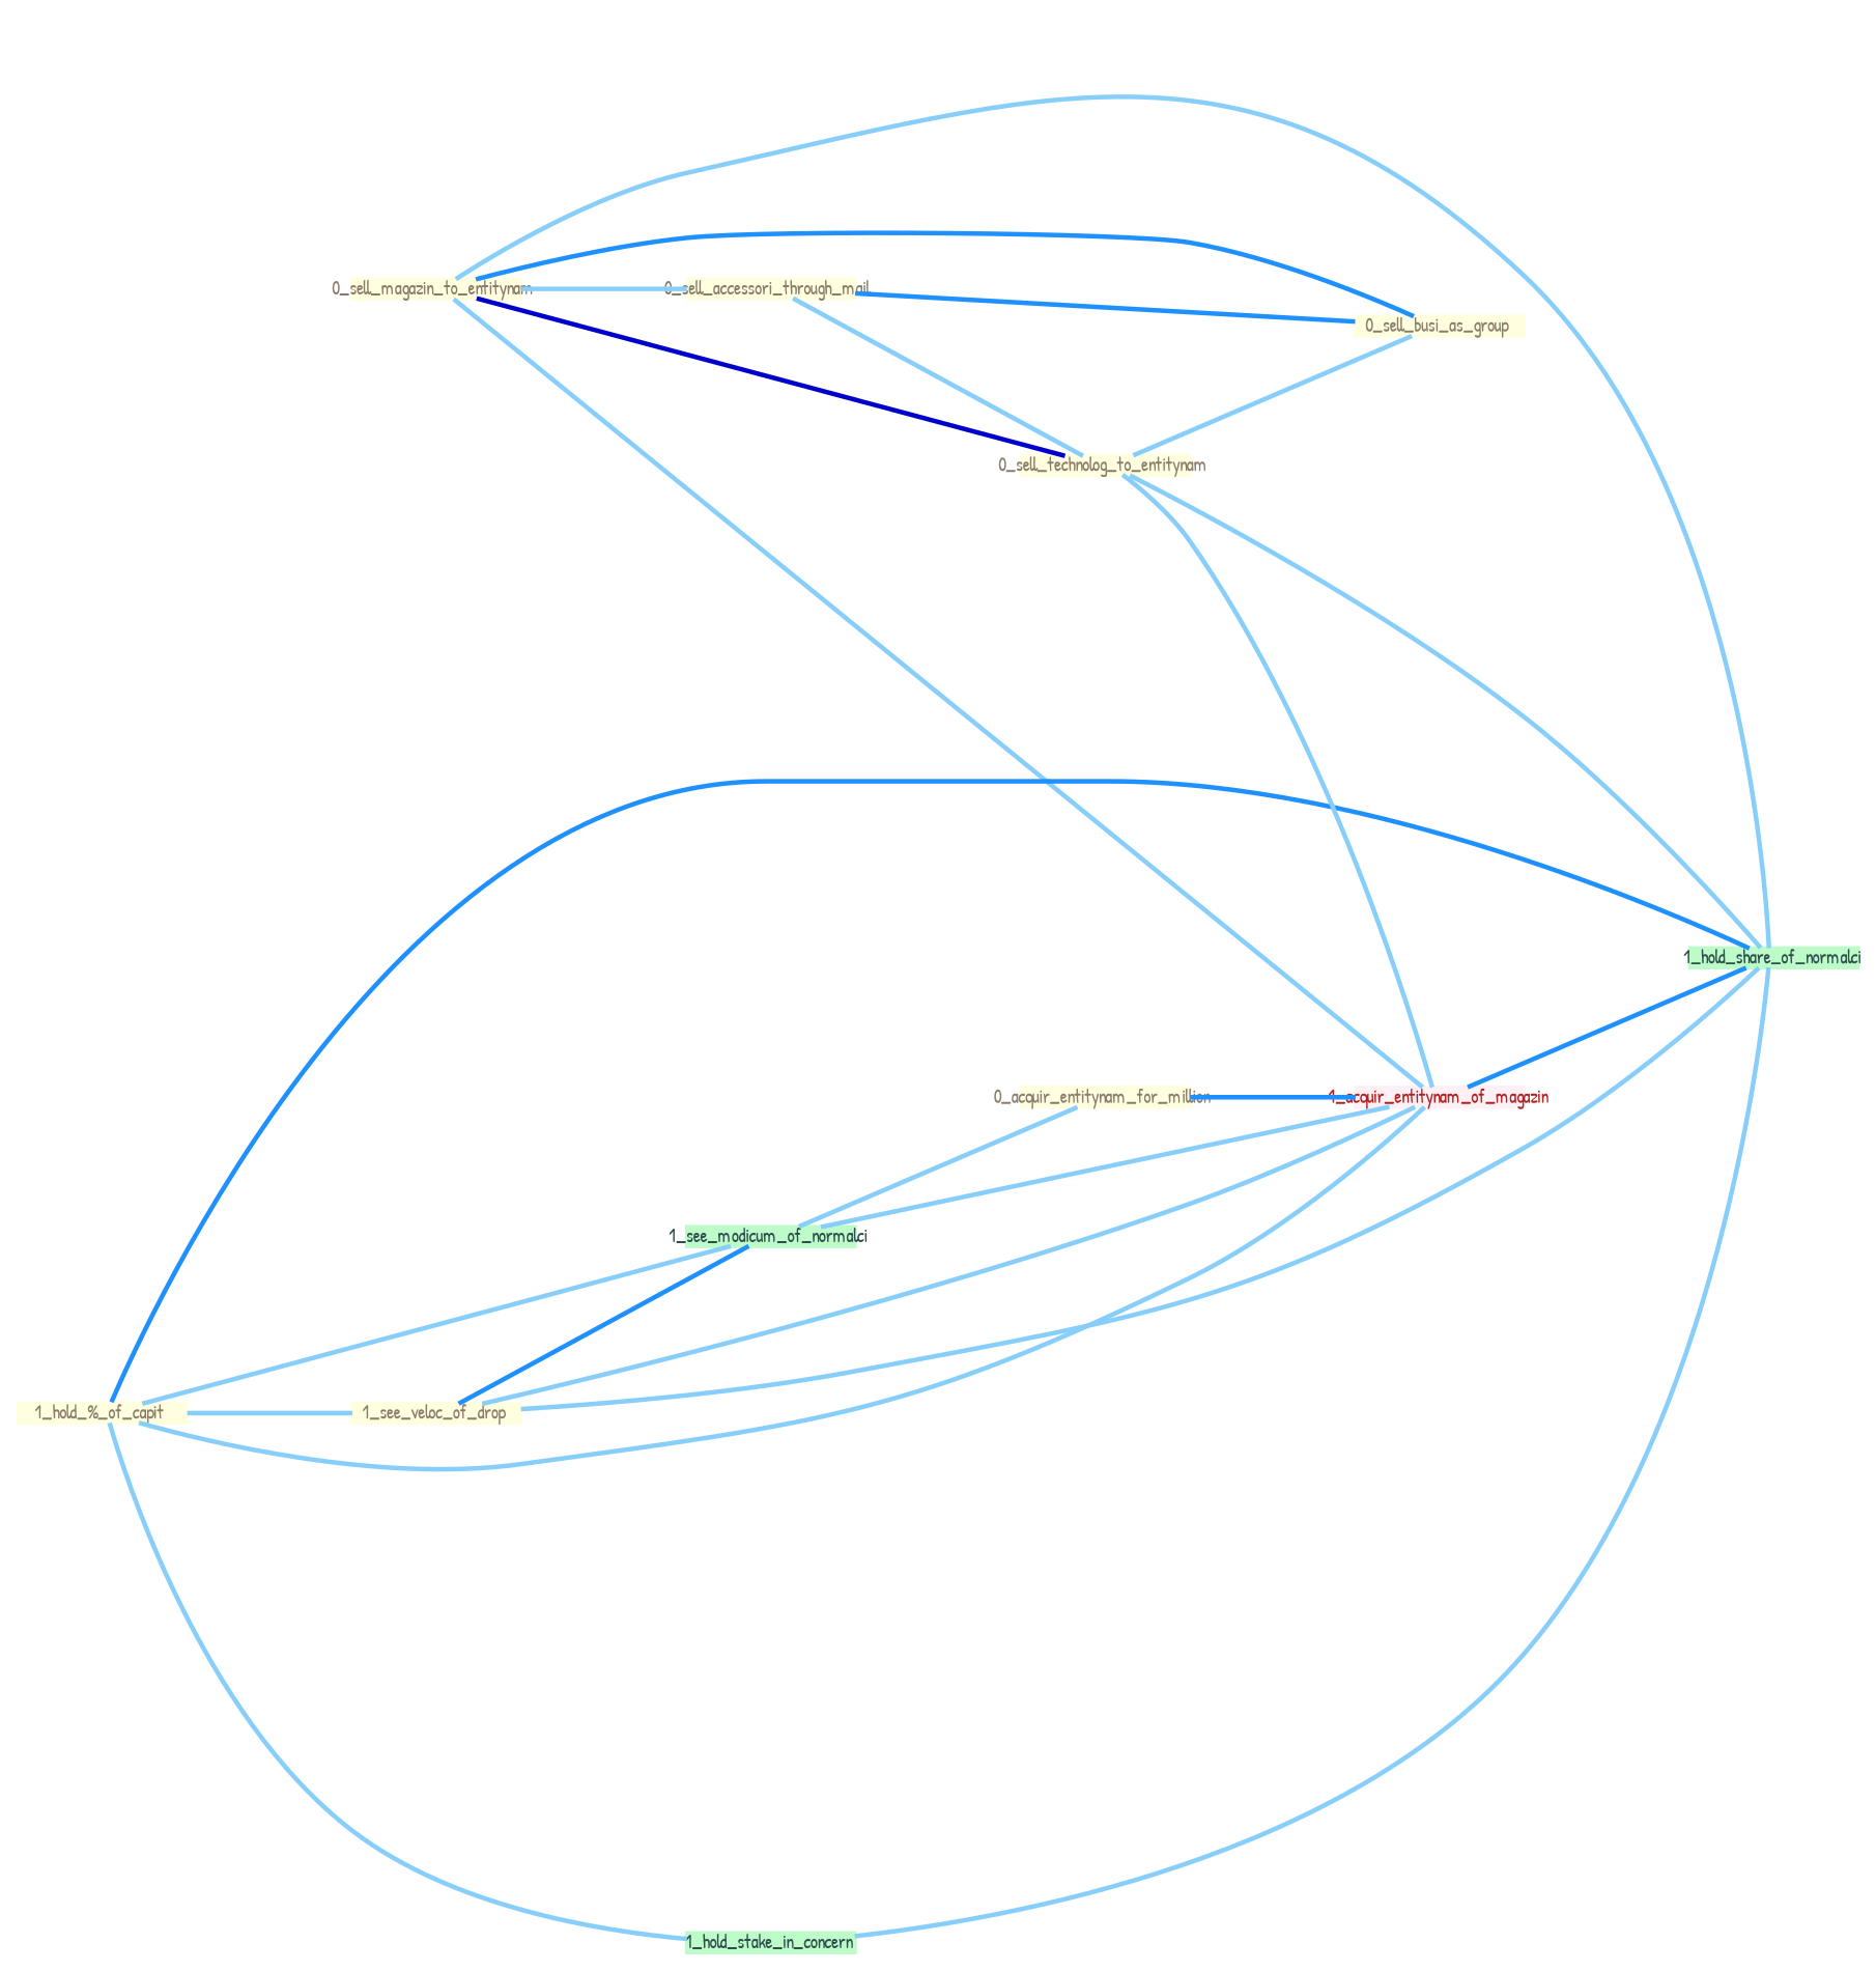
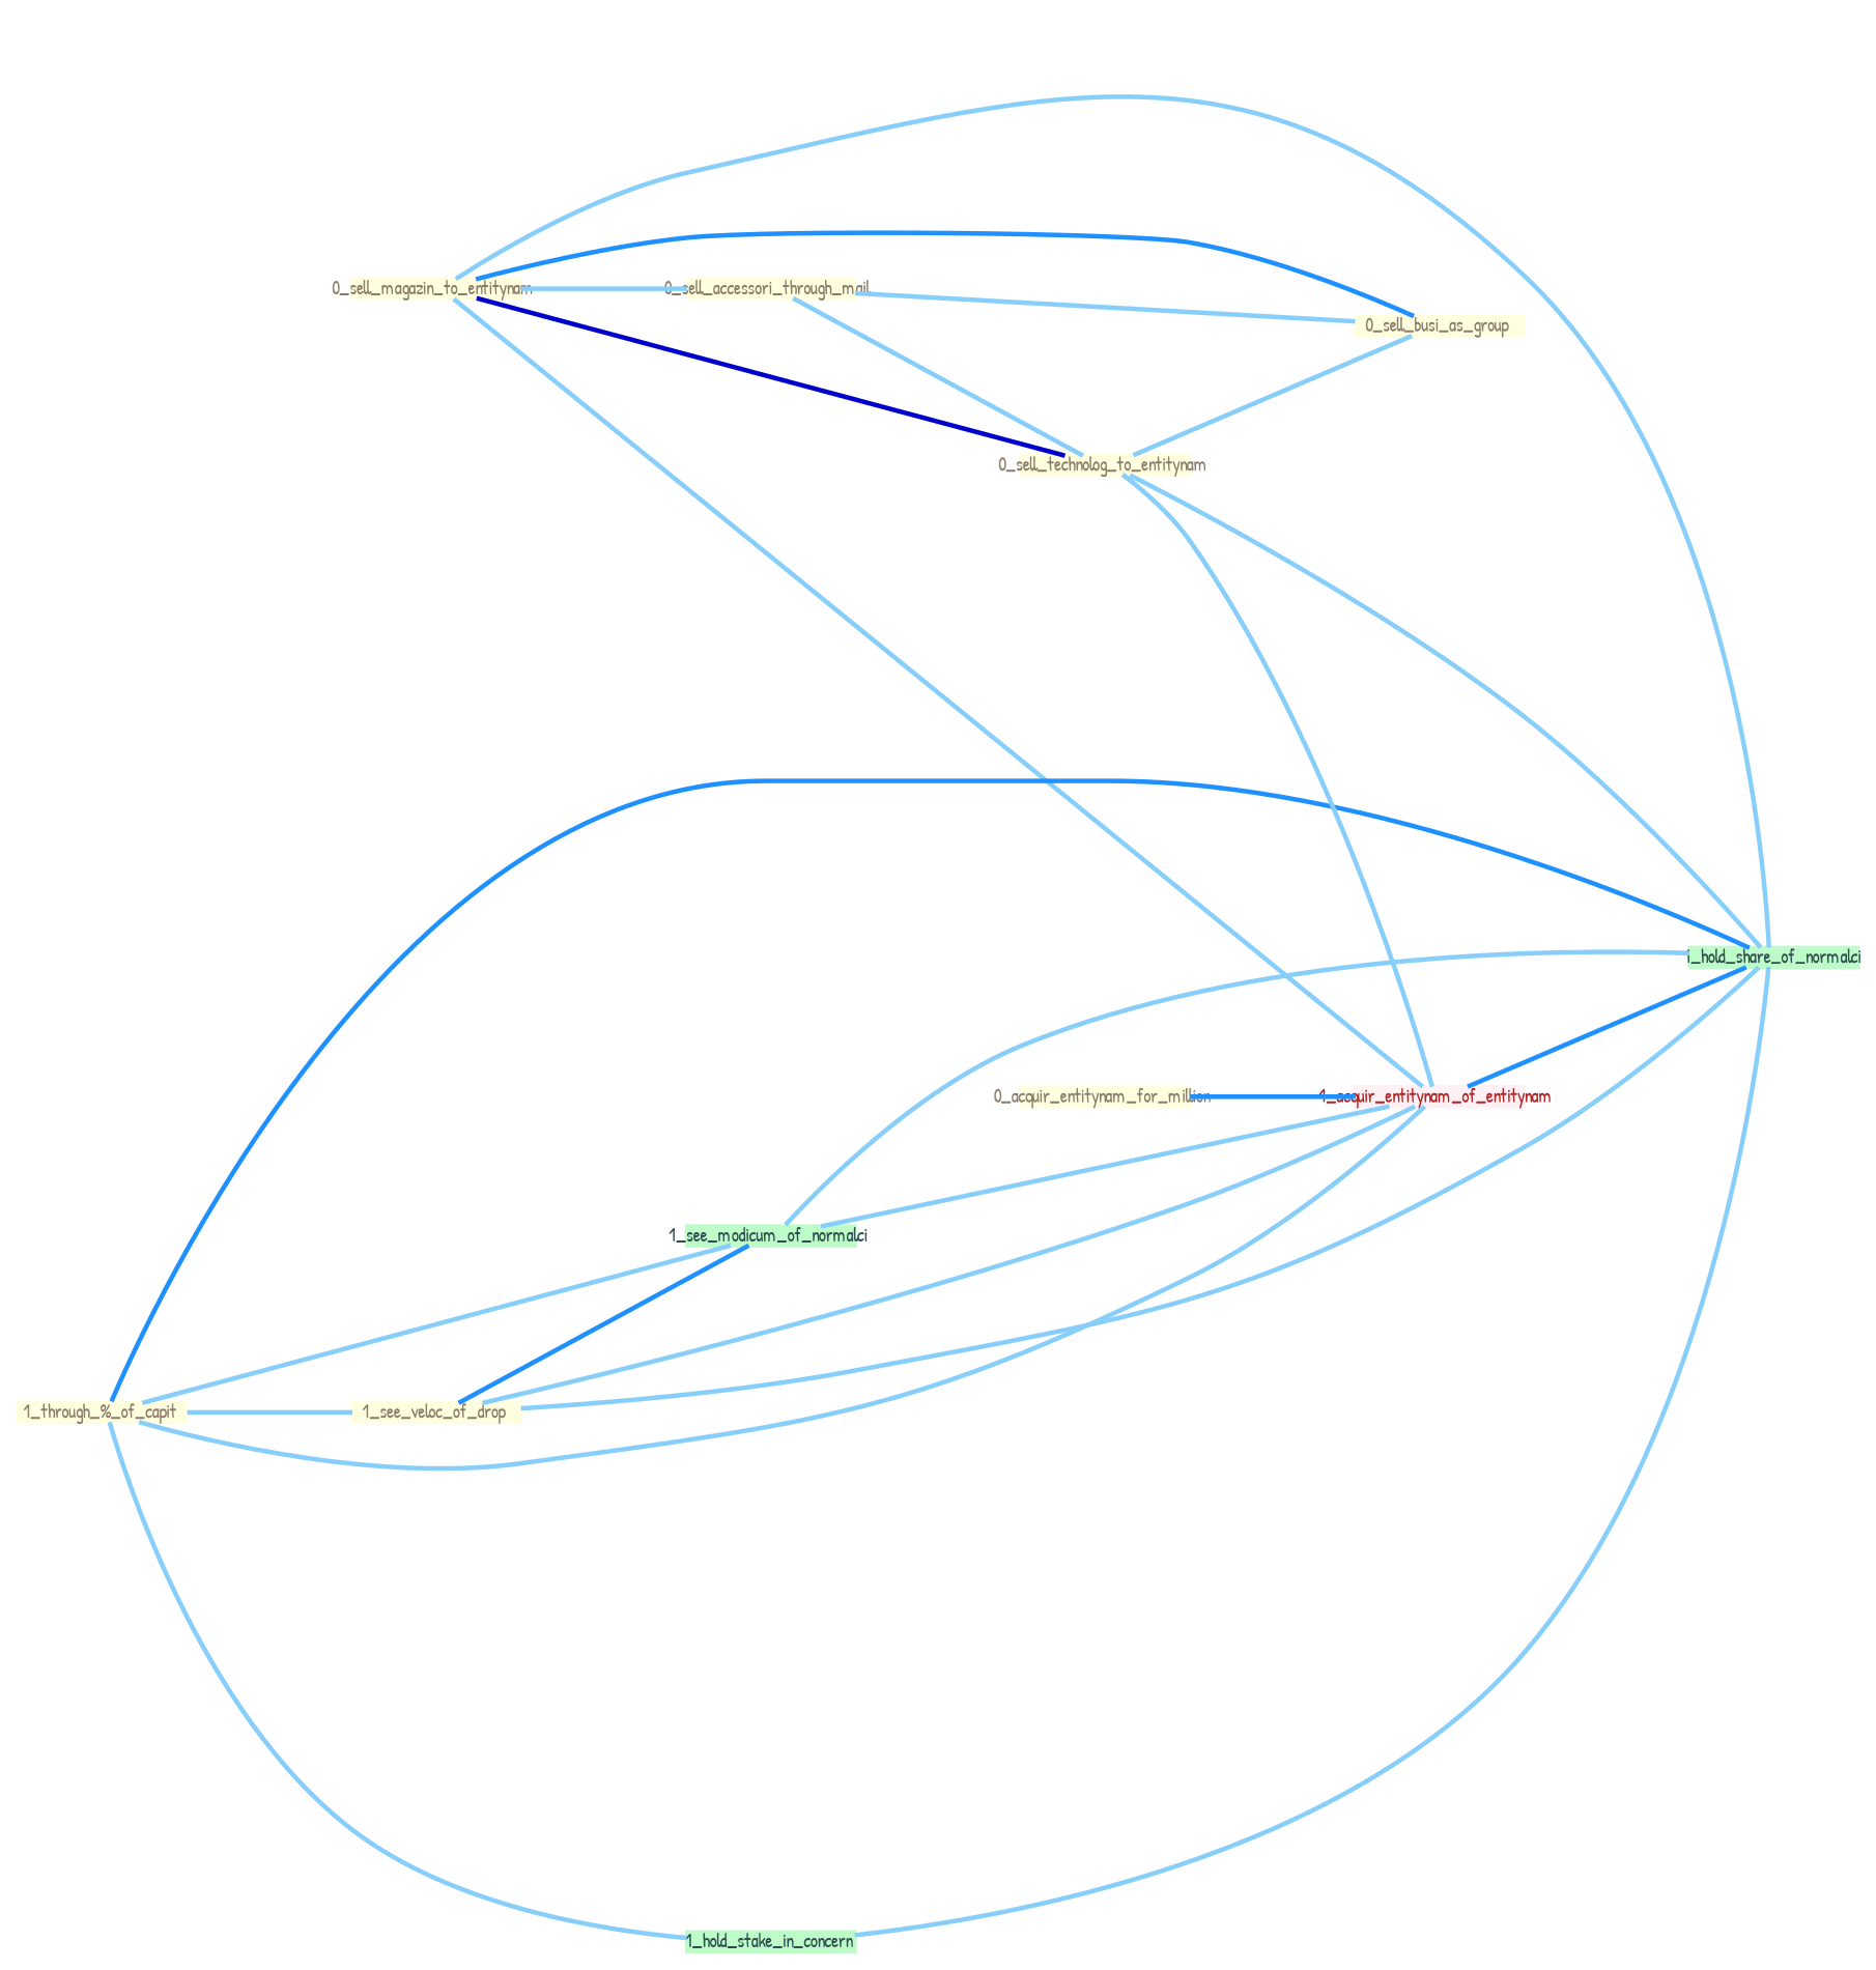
  graph {
    fontname="Patrick Hand"
    rankdir=LR
    node [color="#ffffe0" fixedsize=true fontcolor="#8b7d6b" fontname="Patrick Hand" fontsize=4 shape=polygon style=filled]
    edge [color="#87cefa" fontname="Patrick Hand" w=1]
    "0_sell_magazin_to_entitynam " [height=.06 width=.5]
-   "1_hold_%_of_capit " [height=.06 width=.5]
+   "1_hold_%_of_capit " [height=.06 width=.5 label="1_through_%_of_capit"]
    "0_acquir_entitynam_for_million " [height=.06 width=.5]
    "0_sell_accessori_through_mail " [height=.06 width=.5]
    "0_sell_technolog_to_entitynam " [height=.06 width=.5]
    "1_see_veloc_of_drop " [height=.06 width=.5]
    "0_sell_busi_as_group " [height=.06 width=.5]
-   "1_acquir_entitynam_of_entitynam " [color="#fff0f5" fontcolor="#b22222" height=.06 width=.5 label="1_acquir_entitynam_of_magazin"]
+   "1_acquir_entitynam_of_entitynam " [color="#fff0f5" fontcolor="#b22222" height=.06 width=.5]
    n9 [color="#BDFCC9" fontcolor="#2f4f4f" height=.06 label="1_hold_share_of_normalci" width=.5]
    "1_hold_stake_in_concern " [color="#BDFCC9" fontcolor="#2f4f4f" height=.06 width=.5]
    "1_see_modicum_of_normalci " [color="#BDFCC9" fontcolor="#2f4f4f" height=.06 width=.5]
    subgraph sub_1 {
      "0_sell_magazin_to_entitynam "
      "1_hold_%_of_capit "
      "0_acquir_entitynam_for_million "
      "0_sell_accessori_through_mail "
      "0_sell_technolog_to_entitynam "
      "1_see_veloc_of_drop "
      "0_sell_busi_as_group "
    }
    subgraph sub_2 {
      "1_acquir_entitynam_of_entitynam "
    }
    "0_sell_magazin_to_entitynam " -- "0_sell_accessori_through_mail "
    "0_sell_magazin_to_entitynam " -- "0_sell_technolog_to_entitynam " [color="#0000cd" w=3]
    "0_sell_magazin_to_entitynam " -- "0_sell_busi_as_group " [color="#1e90ff"]
    "0_sell_magazin_to_entitynam " -- "1_acquir_entitynam_of_entitynam "
    "0_sell_magazin_to_entitynam " -- n9
    "1_hold_%_of_capit " -- "1_see_veloc_of_drop "
    "1_hold_%_of_capit " -- "1_acquir_entitynam_of_entitynam "
    "1_hold_%_of_capit " -- n9 [color="#1e90ff" w=2]
    "1_hold_%_of_capit " -- "1_hold_stake_in_concern "
    "1_hold_%_of_capit " -- "1_see_modicum_of_normalci "
    "0_acquir_entitynam_for_million " -- "1_acquir_entitynam_of_entitynam " [color="#1e90ff" w=2]
    "0_sell_accessori_through_mail " -- "0_sell_technolog_to_entitynam "
-   "0_sell_accessori_through_mail " -- "0_sell_busi_as_group " [color="#1e90ff"]
+   "0_sell_accessori_through_mail " -- "0_sell_busi_as_group "
    "0_sell_technolog_to_entitynam " -- "0_sell_busi_as_group "
    "0_sell_technolog_to_entitynam " -- "1_acquir_entitynam_of_entitynam "
    "0_sell_technolog_to_entitynam " -- n9
    "1_see_veloc_of_drop " -- "1_acquir_entitynam_of_entitynam "
    "1_see_veloc_of_drop " -- n9
    "1_see_veloc_of_drop " -- "1_see_modicum_of_normalci " [color="#1e90ff" w=2]
    "1_acquir_entitynam_of_entitynam " -- n9 [color="#1e90ff" w=2]
    "1_hold_stake_in_concern " -- n9
    "1_see_modicum_of_normalci " -- "1_acquir_entitynam_of_entitynam "
-   "1_see_modicum_of_normalci " -- "0_acquir_entitynam_for_million "
+   "1_see_modicum_of_normalci " -- n9
  }
